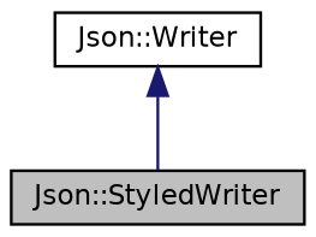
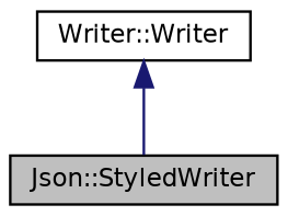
  digraph {
    node [color=black fontname=Helvetica fontsize=10 shape=record style=filled]
    n1 [fillcolor=grey75 fontcolor=black height=0.2 label="Json::StyledWriter" width=0.4]
-   n2 [fillcolor=white height=0.2 label="Json::Writer" width=0.4]
+   n2 [fillcolor=white height=0.2 label="Writer::Writer" width=0.4]
    n2 -> n1 [color=midnightblue dir=back fontname=Helvetica fontsize=10 labelfontname=Helvetica labelfontsize=10 style=solid]
  }
